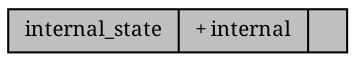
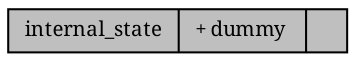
  digraph {
    rankdir=LR
    fontname="Noto Serif"
-   n1 [color=black fillcolor=grey75 fontcolor=black fontname="Noto Serif" fontsize=10 height=0.2 label="{internal_state\n|+ internal\l|}" shape=record style=filled width=0.4]
+   n1 [color=black fillcolor=grey75 fontcolor=black fontname="Noto Serif" fontsize=10 height=0.2 label="{internal_state\n|+ dummy\l|}" shape=record style=filled width=0.4]
  }
